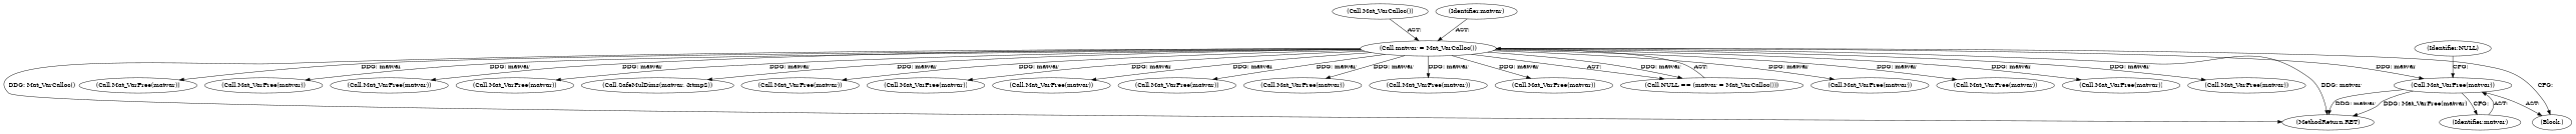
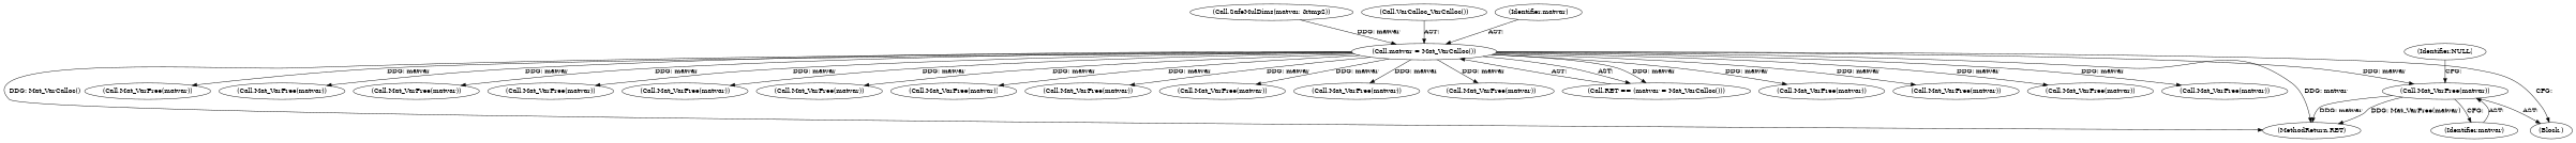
  digraph {
    n1 [label="(Call,Mat_VarFree(matvar))"]
    n2 [label="(Identifier,matvar)"]
    n3 [label="(Block,)"]
    n4 [label="(MethodReturn,RET)"]
    n5 [label="(Call,matvar = Mat_VarCalloc())"]
    n6 [label="(Call,Mat_VarFree(matvar))"]
    n7 [label="(Call,Mat_VarFree(matvar))"]
    n8 [label="(Call,Mat_VarFree(matvar))"]
    n9 [label="(Call,Mat_VarFree(matvar))"]
    n10 [label="(Call,SafeMulDims(matvar, &tmp2))"]
    n11 [label="(Call,Mat_VarFree(matvar))"]
    n12 [label="(Call,Mat_VarFree(matvar))"]
    n13 [label="(Call,Mat_VarFree(matvar))"]
    n14 [label="(Call,Mat_VarFree(matvar))"]
    n15 [label="(Call,Mat_VarFree(matvar))"]
    n16 [label="(Call,Mat_VarFree(matvar))"]
    n17 [label="(Call,Mat_VarFree(matvar))"]
-   n18 [label="(Call,NULL == (matvar = Mat_VarCalloc()))"]
+   n18 [label="(Call,RET == (matvar = Mat_VarCalloc()))"]
    n19 [label="(Call,Mat_VarFree(matvar))"]
    n20 [label="(Call,Mat_VarFree(matvar))"]
    n21 [label="(Call,Mat_VarFree(matvar))"]
    n22 [label="(Call,Mat_VarFree(matvar))"]
-   n23 [label="(Call,Mat_VarCalloc())"]
+   n23 [label="(Call,VarCalloc_VarCalloc())"]
    n24 [label="(Identifier,NULL)"]
    n25 [label="(Identifier,matvar)"]
    n1 -> n2 [label="CFG: "]
    n1 -> n3 [label="AST: "]
    n1 -> n4 [label="DDG: matvar"]
    n1 -> n4 [label="DDG: Mat_VarFree(matvar)"]
    n2 -> n1 [label="AST: "]
    n5 -> n1 [label="DDG: matvar"]
    n5 -> n3 [label="CFG: "]
    n5 -> n4 [label="DDG: matvar"]
    n5 -> n4 [label="DDG: Mat_VarCalloc()"]
    n5 -> n6 [label="DDG: matvar"]
    n5 -> n7 [label="DDG: matvar"]
    n5 -> n8 [label="DDG: matvar"]
    n5 -> n9 [label="DDG: matvar"]
-   n5 -> n10 [label="DDG: matvar"]
+   n10 -> n5 [label="DDG: matvar"]
    n5 -> n11 [label="DDG: matvar"]
    n5 -> n12 [label="DDG: matvar"]
    n5 -> n13 [label="DDG: matvar"]
    n5 -> n14 [label="DDG: matvar"]
    n5 -> n15 [label="DDG: matvar"]
    n5 -> n16 [label="DDG: matvar"]
    n5 -> n17 [label="DDG: matvar"]
    n5 -> n18 [label="AST: "]
    n5 -> n18 [label="DDG: matvar"]
    n5 -> n19 [label="DDG: matvar"]
    n5 -> n20 [label="DDG: matvar"]
    n5 -> n21 [label="DDG: matvar"]
    n5 -> n22 [label="DDG: matvar"]
    n18 -> n5 [label="AST: "]
    n23 -> n5 [label="AST: "]
    n24 -> n1 [label="CFG: "]
    n25 -> n5 [label="AST: "]
  }
